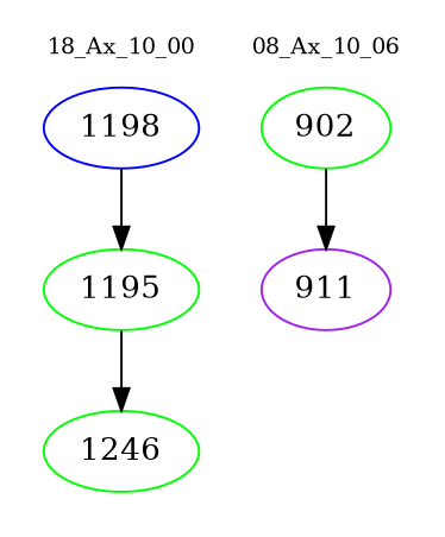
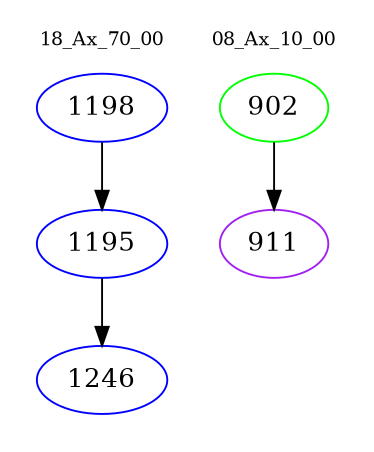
  digraph {
    node [color=blue]
    edge [color=black]
    n1 [label=1198]
-   n2 [color=green label=1195]
-   n3 [color=green label=1246]
+   n2 [label=1195]
+   n3 [label=1246]
    n4 [color=green label=902]
    n5 [color=purple label=911]
    subgraph cluster_1 {
      color=white
      fontsize=10
-     label="18_Ax_10_00"
+     label="18_Ax_70_00"
      n1
      n2
      n3
    }
    subgraph cluster_2 {
      color=white
      fontsize=10
-     label="08_Ax_10_06"
+     label="08_Ax_10_00"
      n4
      n5
    }
    n1 -> n2
    n2 -> n3
    n4 -> n5
  }
